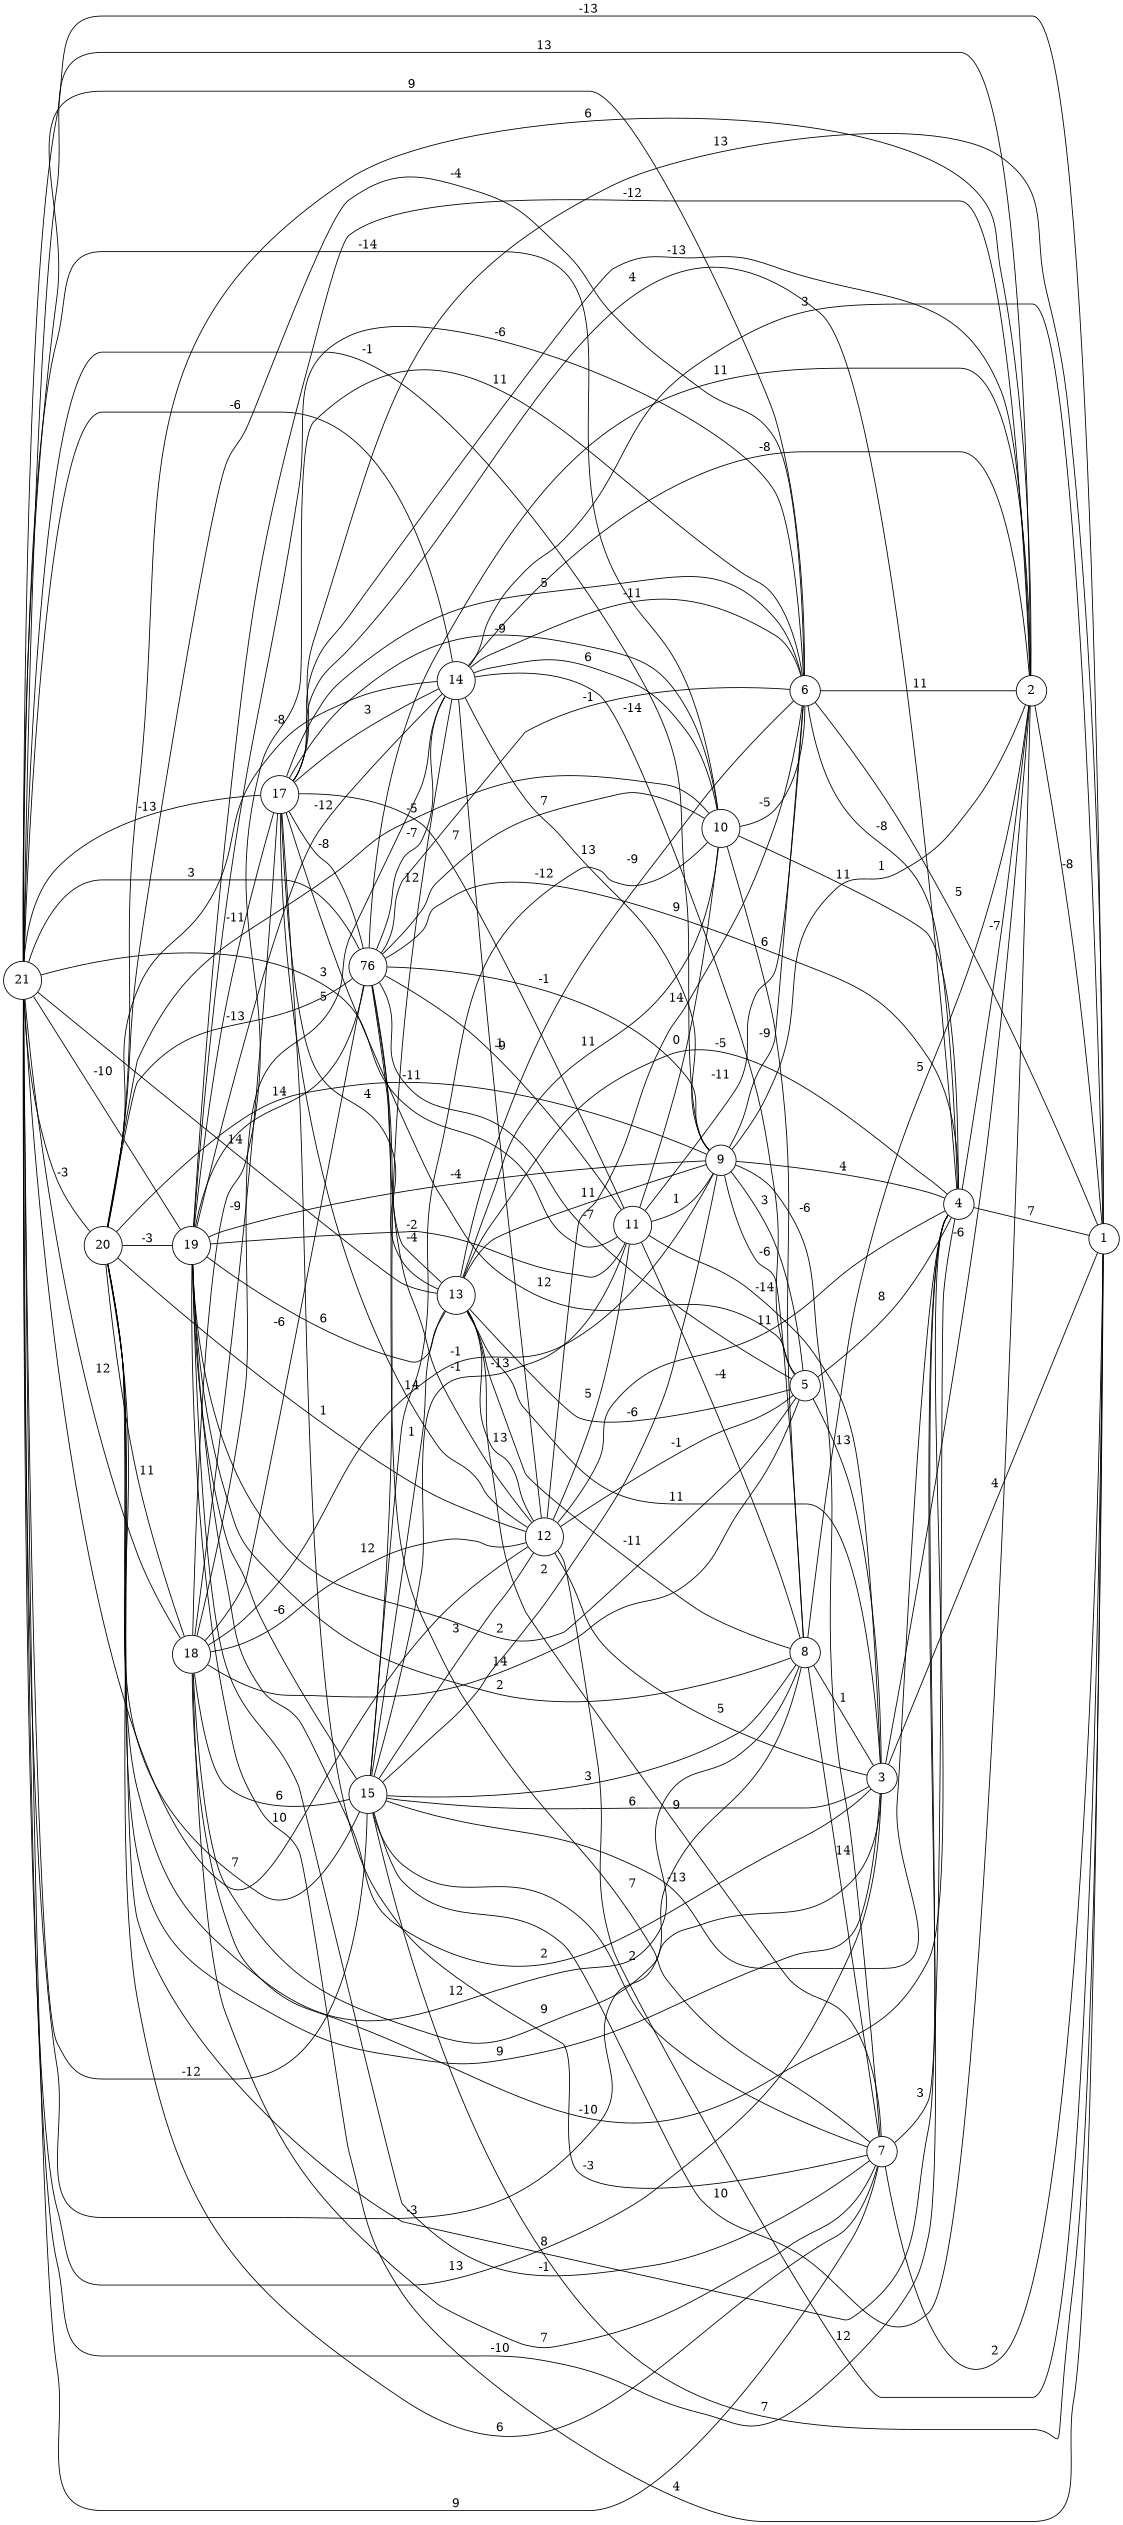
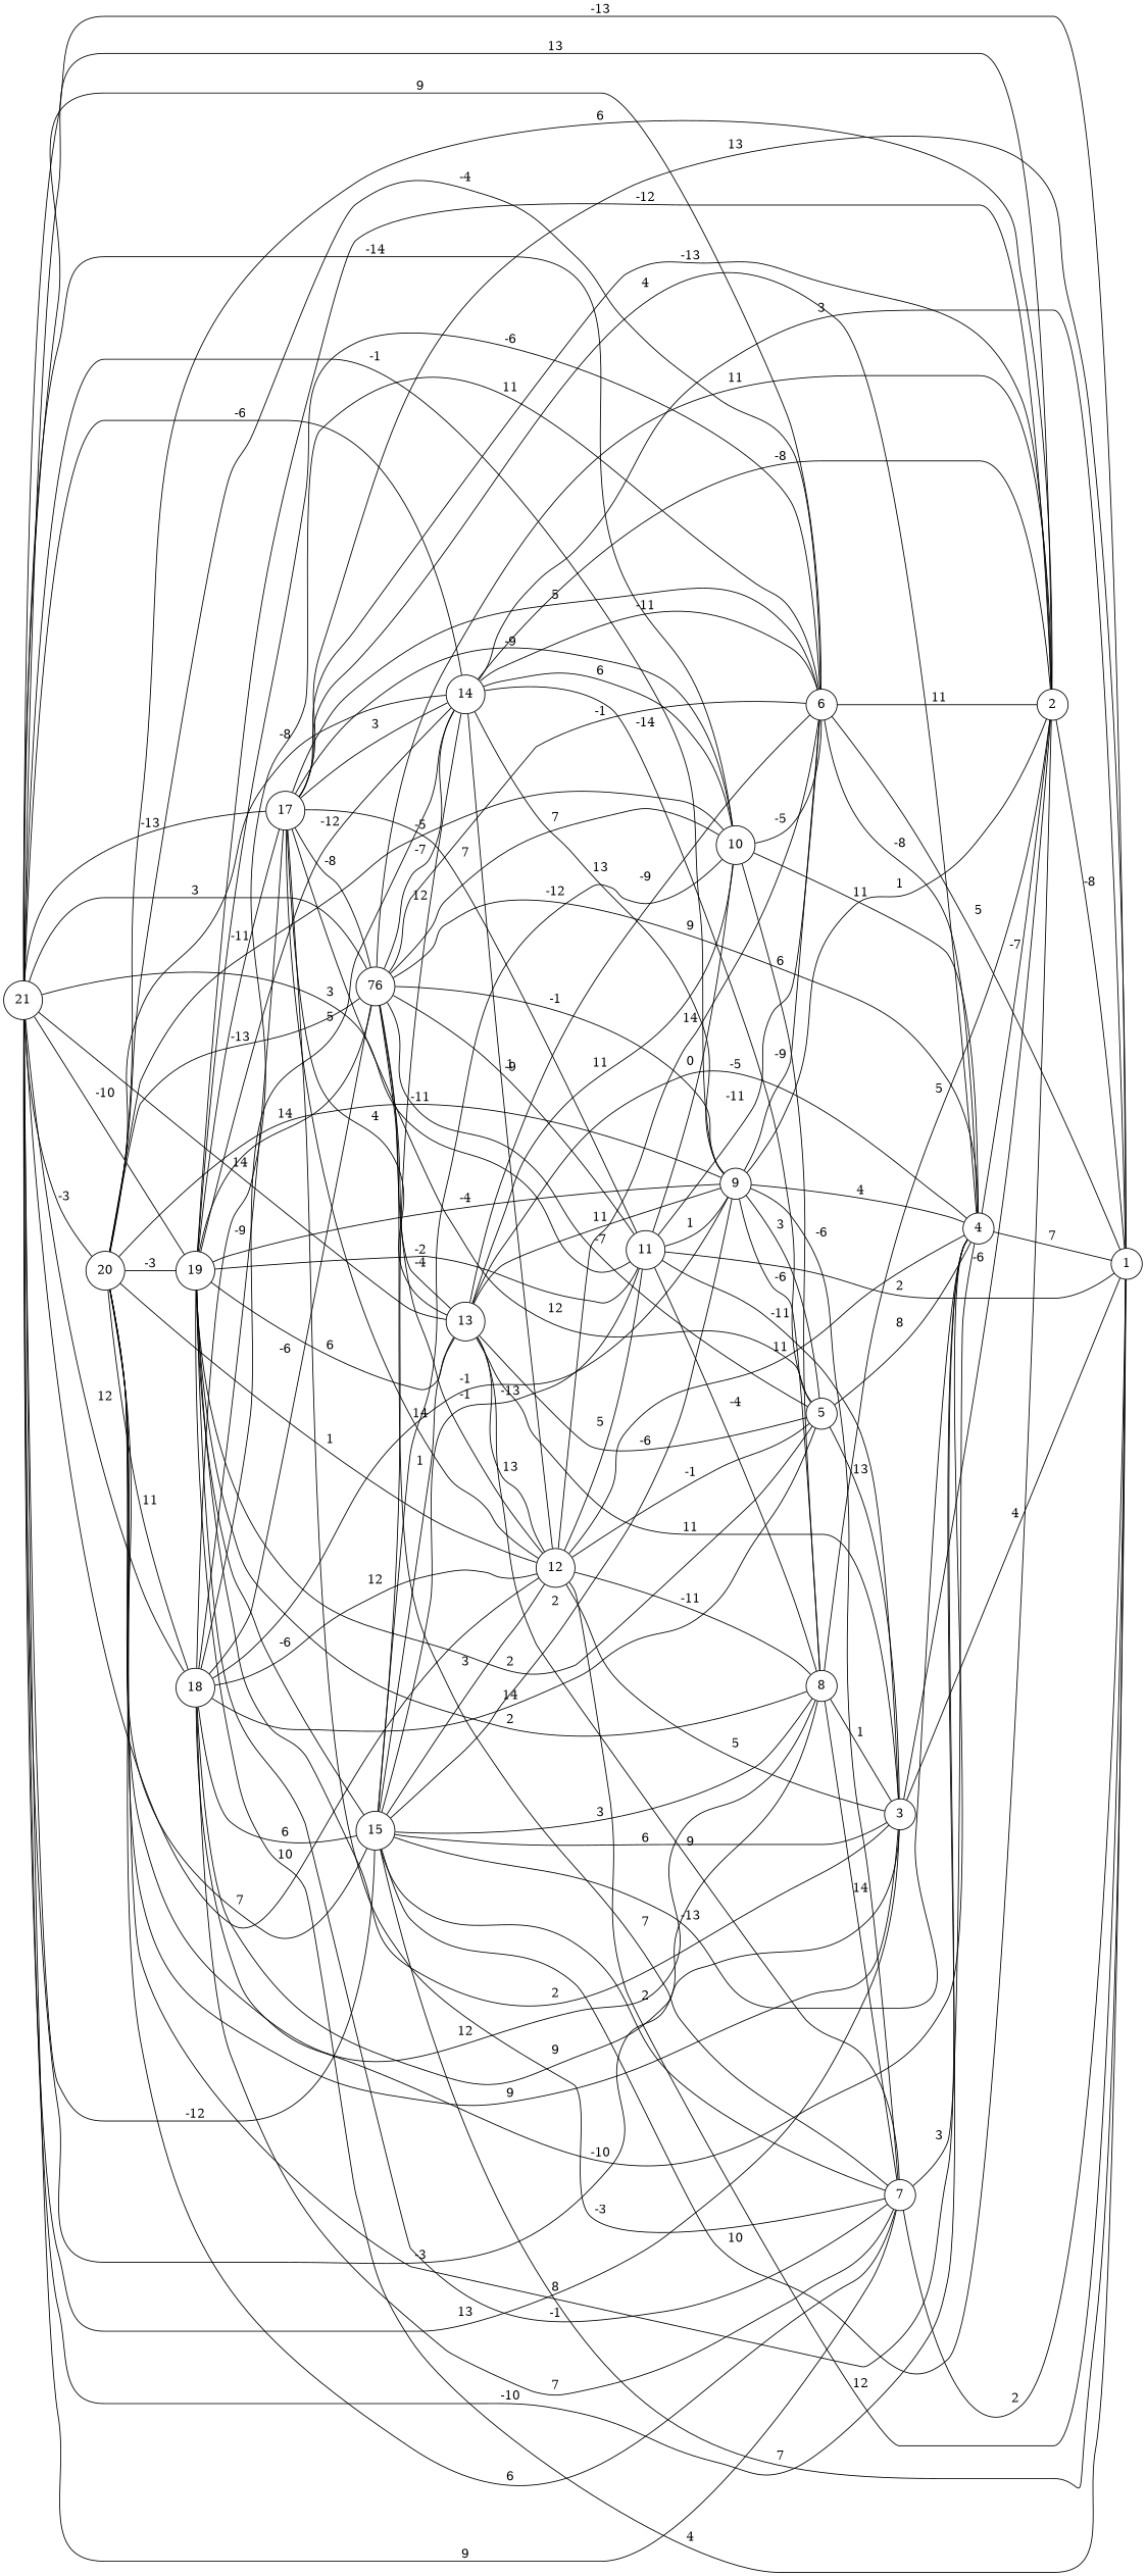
  graph {
    fontname="Helvetica,Arial,sans-serif"
    rankdir=LR
    node [shape=circle]
    21
    1
    2
    3
    4
    6
    7
    8
    9
    10
    11
    12
    13
    14
    15
    n16 [label=76]
    17
    18
    19
    20
    5
    21 -- 1 [label=-13]
    21 -- 2 [label=13]
    21 -- 3 [label=13]
    21 -- 4 [label=-10]
    21 -- 6 [label=9]
    21 -- 7 [label=9]
    21 -- 8 [label=-3]
    21 -- 9 [label=-1]
    21 -- 10 [label=-14]
    21 -- 11 [label=3]
    21 -- 12 [label=10]
    21 -- 13 [label=14]
    21 -- 14 [label=-6]
    21 -- 15 [label=-12]
    21 -- n16 [label=3]
    21 -- 17 [label=-13]
    21 -- 18 [label=12]
    21 -- 19 [label=-10]
    21 -- 20 [label=-3]
    2 -- 1 [label=-8]
    3 -- 1 [label=4]
    3 -- 2 [label=-6]
    4 -- 1 [label=7]
    4 -- 2 [label=-7]
    6 -- 1 [label=5]
    6 -- 2 [label=11]
    6 -- 4 [label=-8]
    7 -- 1 [label=2]
    7 -- 4 [label=3]
    8 -- 2 [label=5]
    8 -- 3 [label=1]
    8 -- 7 [label=14]
    9 -- 2 [label=1]
    9 -- 4 [label=4]
    9 -- 6 [label=-9]
    9 -- 7 [label=-6]
    9 -- 8 [label=-6]
    9 -- 5 [label=3]
    10 -- 4 [label=11]
    10 -- 6 [label=-5]
    10 -- 8 [label=6]
-   11 -- 3 [label=-14]
+   11 -- 1 [label=2]
+   11 -- 3 [label=-11]
    11 -- 6 [label=-11]
    11 -- 8 [label=-4]
    11 -- 9 [label=1]
    11 -- 10 [label=0]
    12 -- 1 [label=12]
    12 -- 3 [label=5]
    12 -- 4 [label=11]
    12 -- 6 [label=14]
-   13 -- 8 [label=-11]
+   12 -- 8 [label=-11]
    12 -- 11 [label=5]
    12 -- 5 [label=-1]
    13 -- 3 [label=11]
    13 -- 4 [label=-5]
    13 -- 6 [label=-9]
    13 -- 7 [label=9]
    13 -- 9 [label=11]
    13 -- 10 [label=11]
    13 -- 12 [label=13]
    13 -- 5 [label=-6]
    14 -- 1 [label=3]
    14 -- 2 [label=-8]
    14 -- 6 [label=-11]
    14 -- 9 [label=13]
    14 -- 10 [label=6]
    14 -- 12 [label=1]
    14 -- 5 [label=-14]
    15 -- 1 [label=7]
    15 -- 2 [label=10]
    15 -- 3 [label=6]
    15 -- 4 [label=-13]
    15 -- 7 [label=2]
    15 -- 8 [label=3]
    15 -- 9 [label=2]
    15 -- 10 [label=-12]
    15 -- 11 [label=-13]
    15 -- 12 [label=3]
    15 -- 13 [label=1]
    15 -- 14 [label=12]
    n16 -- 2 [label=11]
    n16 -- 4 [label=9]
    n16 -- 6 [label=-1]
    n16 -- 7 [label=7]
    n16 -- 9 [label=-1]
    n16 -- 10 [label=7]
    n16 -- 11 [label=-9]
    n16 -- 12 [label=-1]
    n16 -- 13 [label=-4]
    n16 -- 14 [label=-7]
    n16 -- 5 [label=-7]
    17 -- 1 [label=13]
    17 -- 2 [label=-13]
    17 -- 4 [label=4]
    17 -- 6 [label=5]
    17 -- 7 [label=-3]
    17 -- 10 [label=-9]
    17 -- 11 [label=7]
    17 -- 12 [label=14]
    17 -- 13 [label=4]
    17 -- 14 [label=3]
    17 -- n16 [label=-8]
    17 -- 5 [label=12]
    18 -- 3 [label=9]
    18 -- 4 [label=-10]
    18 -- 6 [label=11]
    18 -- 7 [label=7]
    18 -- 9 [label=-1]
    18 -- 12 [label=12]
    18 -- 14 [label=5]
    18 -- 15 [label=6]
    18 -- n16 [label=-6]
    18 -- 17 [label=-9]
    18 -- 5 [label=14]
    19 -- 1 [label=4]
    19 -- 2 [label=-12]
    19 -- 3 [label=2]
    19 -- 6 [label=-6]
    19 -- 7 [label=-1]
    19 -- 8 [label=2]
    19 -- 9 [label=-4]
    19 -- 11 [label=-2]
    19 -- 13 [label=6]
    19 -- 14 [label=-12]
    19 -- 15 [label=-6]
    19 -- n16 [label=14]
    19 -- 17 [label=-11]
    19 -- 5 [label=2]
    20 -- 2 [label=6]
    20 -- 3 [label=9]
    20 -- 4 [label=8]
    20 -- 6 [label=-4]
    20 -- 7 [label=6]
    20 -- 8 [label=12]
    20 -- 9 [label=-11]
    20 -- 10 [label=-5]
    20 -- 12 [label=1]
    20 -- 14 [label=-8]
    20 -- 15 [label=7]
    20 -- n16 [label=-13]
    20 -- 18 [label=11]
    20 -- 19 [label=-3]
    5 -- 3 [label=13]
    5 -- 4 [label=8]
  }
